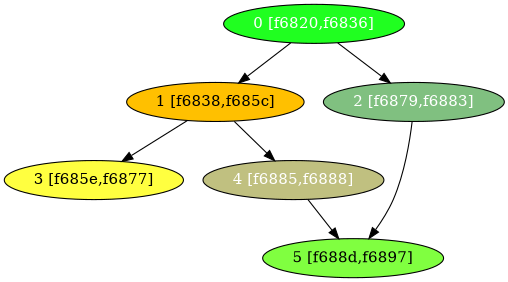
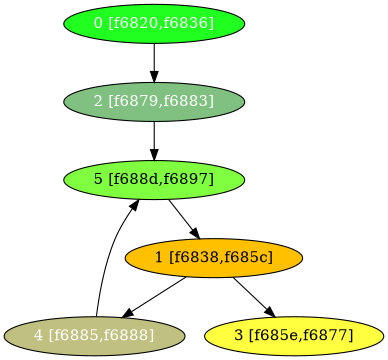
  digraph {
    fontname="DejaVu Serif"
    node [fontcolor="#ffffff" fontname="DejaVu Serif" shape=oval style=filled]
    edge [fontname="DejaVu Serif"]
    n1 [fillcolor="#20FF20" label="0 [f6820,f6836]"]
    n2 [fillcolor="#FFC000" fontcolor="#000000" label="1 [f6838,f685c]"]
    n3 [fillcolor="#80C080" label="2 [f6879,f6883]"]
    n4 [fillcolor="#FFFF40" fontcolor="#000000" label="3 [f685e,f6877]"]
    n5 [fillcolor="#C0C080" label="4 [f6885,f6888]"]
    n6 [fillcolor="#80FF40" fontcolor="#000000" label="5 [f688d,f6897]"]
-   n1 -> n2
+   n6 -> n2
    n1 -> n3
    n2 -> n4
    n2 -> n5
    n3 -> n6
    n5 -> n6
  }
